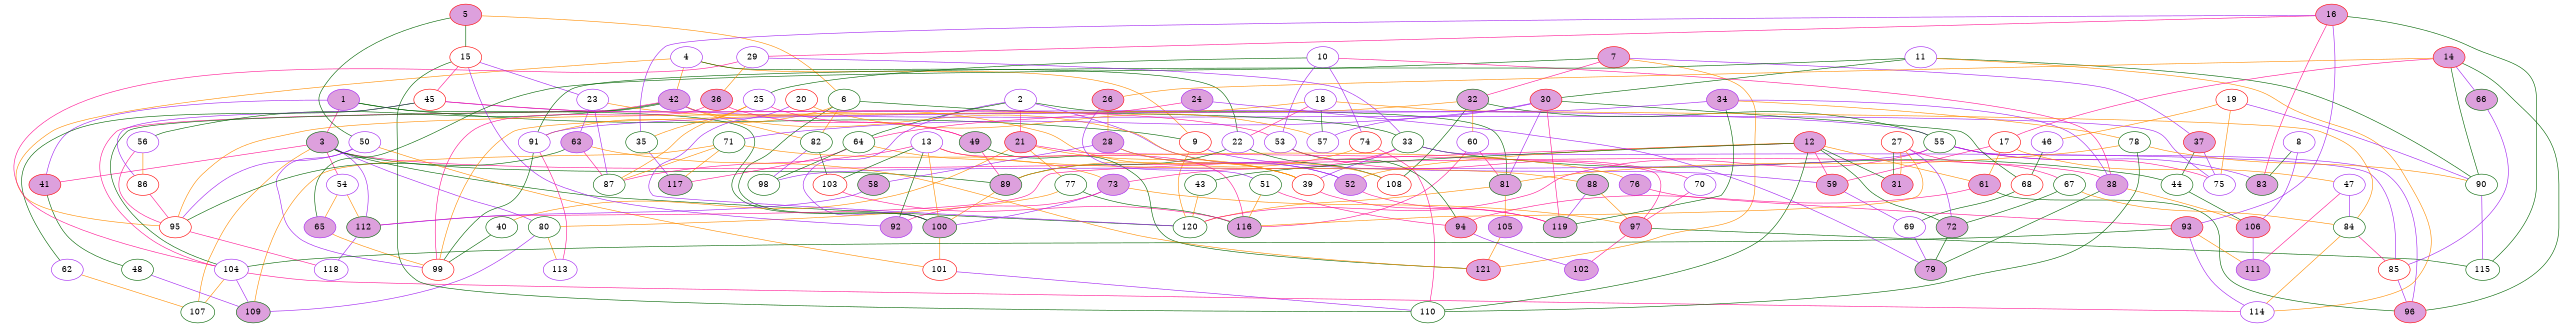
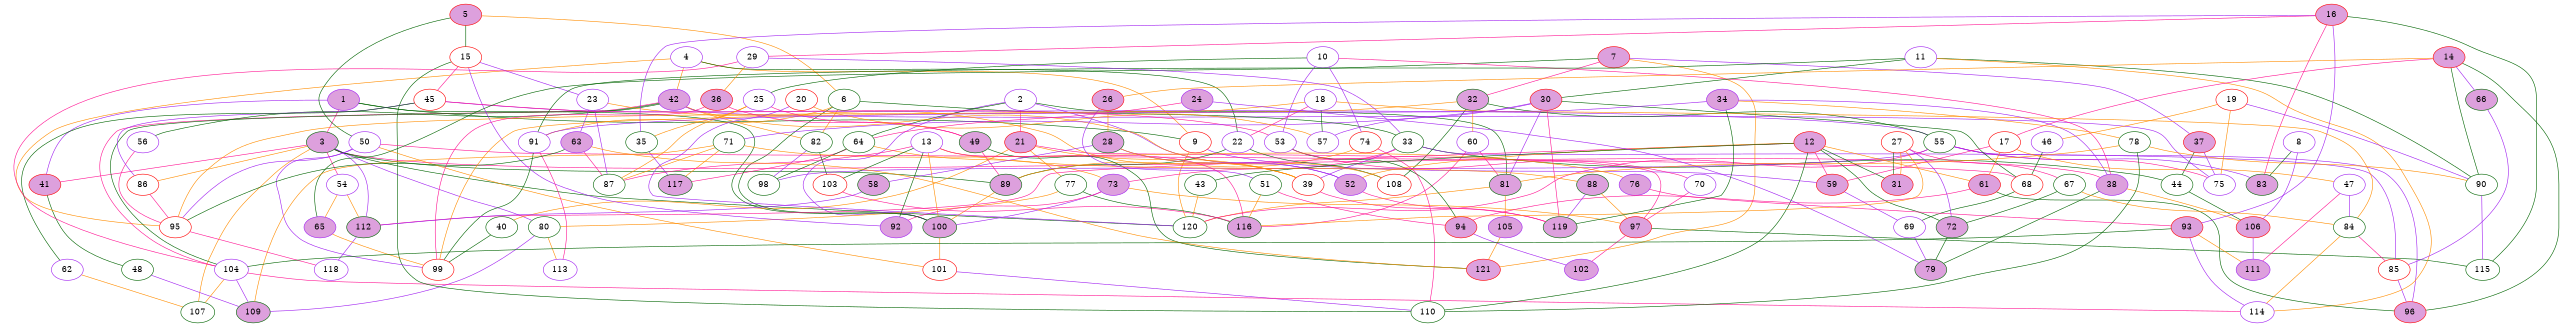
  graph {
    node [color=purple fillcolor=white style=filled]
    edge [color=darkorange]
    1 [fillcolor=plum]
    3 [color=darkgreen fillcolor=plum]
    9 [color=red]
    41 [color=red fillcolor=plum]
    100 [color=darkgreen fillcolor=plum]
    38 [fillcolor=plum]
    54
    80 [color=darkgreen]
    86 [color=red]
    89 [color=darkgreen fillcolor=plum]
    107 [color=darkgreen]
    112 [color=darkgreen fillcolor=plum]
    120 [color=darkgreen]
    59 [color=red fillcolor=plum]
    48 [color=darkgreen]
    101 [color=red]
    2
    21 [color=red fillcolor=plum]
    52 [fillcolor=plum]
    64 [color=darkgreen]
    81 [color=darkgreen fillcolor=plum]
    39 [color=red]
    40 [color=darkgreen]
    77 [color=darkgreen]
    97 [color=red fillcolor=plum]
    119 [color=darkgreen fillcolor=plum]
    73 [fillcolor=plum]
    117 [color=darkgreen fillcolor=plum]
    98 [color=darkgreen]
    105 [fillcolor=plum]
    106 [color=red fillcolor=plum]
    79 [color=darkgreen fillcolor=plum]
    65 [fillcolor=plum]
    109 [color=darkgreen fillcolor=plum]
    113
    95 [color=red]
    118
    4
    22
    42 [fillcolor=plum]
    108 [color=red]
    82 [color=darkgreen]
    75
    104
    56
    5 [color=red fillcolor=plum]
    6 [color=darkgreen]
    15 [color=red]
    50
    33 [color=darkgreen]
    91
    110 [color=darkgreen]
    92 [fillcolor=plum]
    23
    45 [color=red]
    99 [color=red]
    68 [color=red]
    44 [color=darkgreen]
    85 [color=red]
    103 [color=red]
    7 [color=red fillcolor=plum]
    32 [color=darkgreen fillcolor=plum]
    37 [color=red fillcolor=plum]
    121 [color=red fillcolor=plum]
    55 [color=darkgreen]
    60
    83 [color=darkgreen fillcolor=plum]
    8
    111 [fillcolor=plum]
    69
    10
    25
    53
    74 [color=red]
    87 [color=darkgreen]
    35 [color=darkgreen]
    49 [color=darkgreen fillcolor=plum]
    94 [color=red fillcolor=plum]
    70
    11
    30 [color=red fillcolor=plum]
    90 [color=darkgreen]
    114
    57
    71 [color=darkgreen]
    115 [color=darkgreen]
    12 [color=red fillcolor=plum]
    31 [color=red fillcolor=plum]
    43 [color=darkgreen]
    61 [color=red fillcolor=plum]
    72 [color=darkgreen fillcolor=plum]
    96 [color=red fillcolor=plum]
    13
    88 [color=darkgreen fillcolor=plum]
    116 [color=darkgreen fillcolor=plum]
    14 [color=red fillcolor=plum]
    17 [color=red]
    26 [color=red fillcolor=plum]
    66 [color=darkgreen fillcolor=plum]
    47
-   28 [fillcolor=plum]
+   28 [color=darkgreen fillcolor=plum]
    51 [color=darkgreen]
    63 [fillcolor=plum]
    62
    16 [color=red fillcolor=plum]
    29
    93 [color=red fillcolor=plum]
    36 [color=red fillcolor=plum]
    84 [color=darkgreen]
    18
    19 [color=red]
    46
    20 [color=red]
    102 [fillcolor=plum]
    24 [fillcolor=plum]
    58 [color=darkgreen fillcolor=plum]
    27 [color=red]
    67 [color=darkgreen]
    76 [fillcolor=plum]
    34 [fillcolor=plum]
    78 [color=darkgreen]
    1 -- 3 [color=deeppink]
    1 -- 9 [color=darkgreen]
    1 -- 41 [color=purple]
    1 -- 100 [color=darkgreen]
    3 -- 41 [color=deeppink]
    3 -- 38 [color=deeppink]
    3 -- 54 [color=deeppink]
    3 -- 80 [color=purple]
-   56 -- 86
+   3 -- 86
    3 -- 89 [color=darkgreen]
    3 -- 107
    3 -- 112 [color=purple]
    3 -- 120 [color=darkgreen]
    9 -- 120
    9 -- 59 [color=purple]
    41 -- 48 [color=darkgreen]
    100 -- 101
    38 -- 106
    38 -- 79 [color=darkgreen]
    54 -- 112
    54 -- 65
    80 -- 109 [color=purple]
    80 -- 113
    86 -- 95 [color=deeppink]
    89 -- 100
    112 -- 118 [color=purple]
    59 -- 69 [color=purple]
    48 -- 109 [color=purple]
    101 -- 110 [color=purple]
    2 -- 100 [color=purple]
    2 -- 21 [color=deeppink]
    2 -- 52 [color=purple]
    2 -- 64 [color=darkgreen]
    2 -- 81 [color=darkgreen]
    21 -- 39
    21 -- 40
    21 -- 77
    21 -- 97 [color=deeppink]
    52 -- 119 [color=deeppink]
    64 -- 73
    64 -- 117 [color=deeppink]
    64 -- 98 [color=darkgreen]
    81 -- 120
    81 -- 105
    39 -- 119 [color=deeppink]
    40 -- 99 [color=darkgreen]
    77 -- 80
    77 -- 116 [color=darkgreen]
    97 -- 115 [color=darkgreen]
    97 -- 102 [color=deeppink]
    73 -- 100 [color=purple]
    73 -- 97
    73 -- 92 [color=deeppink]
    105 -- 121
    106 -- 111 [color=purple]
    65 -- 99
    95 -- 118 [color=deeppink]
    4 -- 9
    4 -- 95
    4 -- 22 [color=darkgreen]
    4 -- 42
    22 -- 89 [color=darkgreen]
    22 -- 108 [color=darkgreen]
    42 -- 108
    42 -- 82
    42 -- 75 [color=purple]
    42 -- 104 [color=deeppink]
    42 -- 104 [color=darkgreen]
    42 -- 56 [color=darkgreen]
    82 -- 98 [color=purple]
    82 -- 103 [color=darkgreen]
    104 -- 107
    104 -- 109 [color=purple]
    104 -- 114 [color=deeppink]
    56 -- 95 [color=deeppink]
    5 -- 6
    5 -- 15 [color=darkgreen]
    5 -- 50 [color=darkgreen]
    6 -- 100 [color=darkgreen]
    6 -- 82
    6 -- 33 [color=darkgreen]
    6 -- 91
    15 -- 110 [color=darkgreen]
    15 -- 92 [color=purple]
    15 -- 23 [color=purple]
    15 -- 45 [color=deeppink]
    50 -- 101
    50 -- 95 [color=purple]
    50 -- 99 [color=purple]
+   50 -- 68 [color=deeppink]
    33 -- 39 [color=purple]
    33 -- 73 [color=deeppink]
    33 -- 44 [color=darkgreen]
    33 -- 85 [color=purple]
    91 -- 113 [color=deeppink]
    91 -- 99 [color=darkgreen]
    23 -- 39
    23 -- 87 [color=purple]
    23 -- 63 [color=purple]
    45 -- 86 [color=purple]
    45 -- 55 [color=purple]
    45 -- 53 [color=deeppink]
    45 -- 62 [color=darkgreen]
    68 -- 69 [color=darkgreen]
    44 -- 106 [color=darkgreen]
    85 -- 96 [color=purple]
    103 -- 116 [color=deeppink]
    7 -- 65 [color=darkgreen]
    7 -- 32 [color=deeppink]
    7 -- 37 [color=purple]
    7 -- 121
    32 -- 95
    32 -- 108 [color=darkgreen]
    32 -- 55 [color=darkgreen]
    32 -- 60
    37 -- 75 [color=purple]
    37 -- 44 [color=darkgreen]
    55 -- 120 [color=deeppink]
    55 -- 98 [color=purple]
    55 -- 75 [color=deeppink]
    55 -- 83 [color=purple]
    55 -- 96 [color=purple]
    60 -- 81 [color=deeppink]
    60 -- 116 [color=deeppink]
    8 -- 106 [color=purple]
    8 -- 83 [color=darkgreen]
    69 -- 79 [color=purple]
    10 -- 38 [color=deeppink]
    10 -- 25 [color=darkgreen]
    10 -- 53 [color=purple]
    10 -- 74 [color=purple]
    25 -- 87
    25 -- 35
    25 -- 49 [color=deeppink]
    53 -- 94 [color=darkgreen]
    53 -- 70 [color=deeppink]
    74 -- 89
    74 -- 110 [color=deeppink]
    35 -- 117 [color=purple]
    49 -- 89 [color=deeppink]
    49 -- 121 [color=darkgreen]
    94 -- 102 [color=purple]
    70 -- 97 [color=deeppink]
    11 -- 91 [color=darkgreen]
    11 -- 30 [color=darkgreen]
    11 -- 90 [color=darkgreen]
    11 -- 114
    30 -- 81 [color=purple]
    30 -- 119 [color=deeppink]
    30 -- 68 [color=darkgreen]
    30 -- 57 [color=purple]
    30 -- 71 [color=purple]
    90 -- 115 [color=purple]
    71 -- 117
    71 -- 109
    71 -- 87
    71 -- 76
    12 -- 112 [color=deeppink]
    12 -- 59 [color=deeppink]
    12 -- 52
    12 -- 110 [color=darkgreen]
    12 -- 31 [color=darkgreen]
    12 -- 43 [color=darkgreen]
    12 -- 61
    12 -- 72 [color=darkgreen]
    43 -- 120
    61 -- 94 [color=deeppink]
    61 -- 96 [color=darkgreen]
    72 -- 79 [color=darkgreen]
    13 -- 100
    13 -- 92 [color=darkgreen]
    13 -- 103 [color=darkgreen]
    13 -- 87 [color=deeppink]
    13 -- 88
    13 -- 116 [color=deeppink]
    88 -- 97
    88 -- 119 [color=purple]
    14 -- 90 [color=darkgreen]
    14 -- 96 [color=darkgreen]
    14 -- 17 [color=deeppink]
    14 -- 26
    14 -- 66 [color=purple]
    17 -- 59 [color=deeppink]
    17 -- 61
    17 -- 47
    26 -- 28
    26 -- 51 [color=purple]
    66 -- 85 [color=purple]
    47 -- 111 [color=deeppink]
    47 -- 84 [color=purple]
    28 -- 52 [color=purple]
    28 -- 39
    28 -- 58 [color=purple]
    51 -- 94 [color=deeppink]
    51 -- 116
    63 -- 95 [color=darkgreen]
    63 -- 121
    63 -- 87 [color=deeppink]
    62 -- 107
    16 -- 83 [color=deeppink]
    16 -- 35 [color=purple]
    16 -- 115 [color=darkgreen]
    16 -- 29 [color=deeppink]
    16 -- 93 [color=purple]
    29 -- 104 [color=deeppink]
    29 -- 33 [color=purple]
    29 -- 36
    93 -- 104 [color=darkgreen]
    93 -- 111
    93 -- 114 [color=purple]
    36 -- 99 [color=deeppink]
    36 -- 49 [color=deeppink]
    84 -- 85 [color=deeppink]
    84 -- 114
    18 -- 22 [color=deeppink]
    18 -- 99
    18 -- 57 [color=darkgreen]
    18 -- 84
    19 -- 75
    19 -- 90 [color=purple]
    19 -- 46
    46 -- 68 [color=darkgreen]
    20 -- 120 [color=purple]
    20 -- 57
    24 -- 64 [color=deeppink]
    24 -- 79 [color=purple]
    58 -- 112 [color=purple]
    27 -- 31 [color=darkgreen]
    27 -- 31
    27 -- 72 [color=purple]
    27 -- 116
    27 -- 67 [color=deeppink]
    67 -- 72 [color=darkgreen]
    67 -- 84
    76 -- 93 [color=deeppink]
    34 -- 38 [color=purple]
    34 -- 119 [color=darkgreen]
    34 -- 91 [color=purple]
    34 -- 78
    78 -- 81
    78 -- 110 [color=darkgreen]
    78 -- 90
  }
